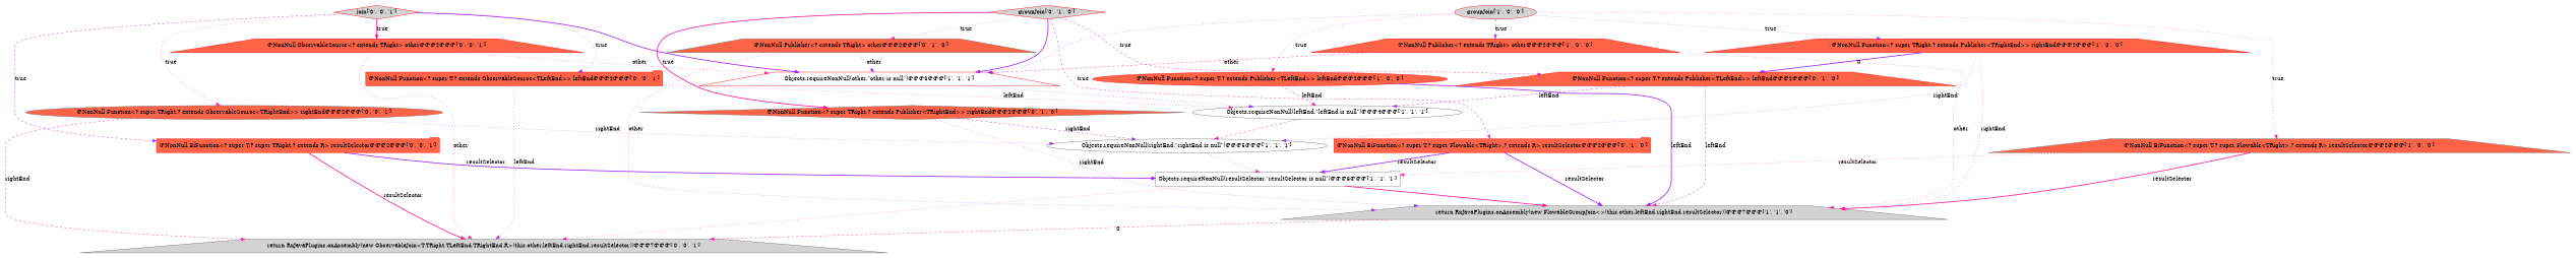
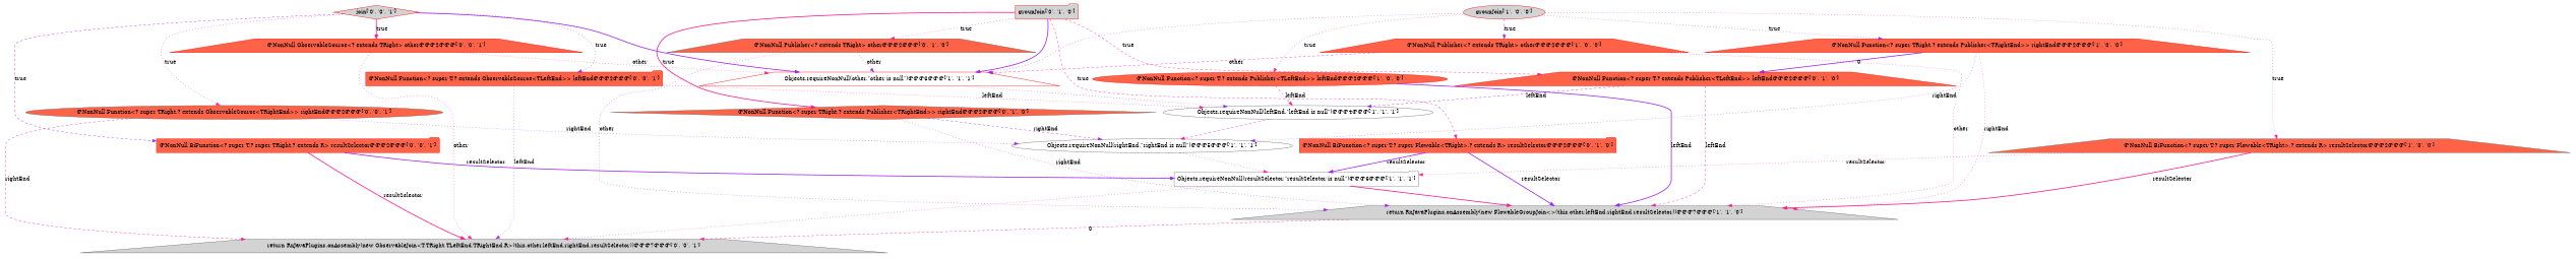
  digraph {
    node [fillcolor=tomato shape=trapezium style=filled color=red]
    edge [style=dotted color=deeppink]
    n1 [fillcolor=white label="Objects.requireNonNull(leftEnd,\"leftEnd is null\")@@@4@@@['1', '1', '1']" shape=ellipse color=gray40]
    n2 [fillcolor=white label="Objects.requireNonNull(rightEnd,\"rightEnd is null\")@@@5@@@['1', '1', '1']" shape=ellipse color=gray40]
    n3 [label="@NonNull Function<? super T,? extends Publisher<TLeftEnd>> leftEnd@@@2@@@['0', '1', '0']"]
    n4 [fillcolor=lightgray label="return RxJavaPlugins.onAssembly(new FlowableGroupJoin<>(this,other,leftEnd,rightEnd,resultSelector))@@@7@@@['1', '1', '0']" color=gray40]
    n5 [label="@NonNull Function<? super TRight,? extends Publisher<TRightEnd>> rightEnd@@@2@@@['0', '1', '0']" shape=diamond color=gray40]
    n6 [label="@NonNull Publisher<? extends TRight> other@@@2@@@['1', '0', '0']"]
    n7 [fillcolor=white label="Objects.requireNonNull(other,\"other is null\")@@@3@@@['1', '1', '1']"]
    n8 [fillcolor=white label="Objects.requireNonNull(resultSelector,\"resultSelector is null\")@@@6@@@['1', '1', '1']" shape=folder color=gray40]
    n9 [fillcolor=lightgray label="groupJoin['1', '0', '0']" shape=ellipse]
    n10 [label="@NonNull Function<? super T,? extends Publisher<TLeftEnd>> leftEnd@@@2@@@['1', '0', '0']" shape=ellipse]
    n11 [label="@NonNull Function<? super TRight,? extends Publisher<TRightEnd>> rightEnd@@@2@@@['1', '0', '0']"]
    n12 [label="@NonNull BiFunction<? super T,? super Flowable<TRight>,? extends R> resultSelector@@@2@@@['1', '0', '0']" color=gray40]
    n13 [fillcolor=lightgray label="return RxJavaPlugins.onAssembly(new ObservableJoin<T,TRight,TLeftEnd,TRightEnd,R>(this,other,leftEnd,rightEnd,resultSelector))@@@7@@@['0', '0', '1']" color=gray40]
-   n14 [fillcolor=lightgray label="groupJoin['0', '1', '0']" shape=diamond]
+   n14 [fillcolor=lightgray label="groupJoin['0', '1', '0']" shape=folder]
    n15 [label="@NonNull Publisher<? extends TRight> other@@@2@@@['0', '1', '0']" color=gray40]
    n16 [label="@NonNull BiFunction<? super T,? super Flowable<TRight>,? extends R> resultSelector@@@2@@@['0', '1', '0']" shape=folder]
    n17 [label="@NonNull BiFunction<? super T,? super TRight,? extends R> resultSelector@@@2@@@['0', '0', '1']" shape=folder]
    n18 [label="@NonNull Function<? super TRight,? extends ObservableSource<TRightEnd>> rightEnd@@@2@@@['0', '0', '1']" shape=ellipse color=gray40]
    n19 [label="@NonNull Function<? super T,? extends ObservableSource<TLeftEnd>> leftEnd@@@2@@@['0', '0', '1']" shape=folder]
    n20 [fillcolor=lightgray label="join['0', '0', '1']" shape=diamond]
    n21 [label="@NonNull ObservableSource<? extends TRight> other@@@2@@@['0', '0', '1']"]
    n1 -> n2 [style=dashed]
    n2 -> n8
    n3 -> n1 [label=leftEnd style=dashed color=purple]
    n3 -> n4 [label=leftEnd style=dashed]
    n4 -> n13 [label=0 style=dashed]
    n5 -> n2 [label=rightEnd style=dashed color=purple]
    n5 -> n4 [label=rightEnd color=purple]
    n6 -> n4 [label=other]
    n6 -> n7 [label=other style=dashed]
    n7 -> n1 [color=purple]
    n8 -> n4 [style=bold]
    n8 -> n13
    n9 -> n6 [label=true style=dashed color=purple]
    n9 -> n7 [color=purple]
    n9 -> n10 [label=true]
    n9 -> n11 [label=true color=purple]
    n9 -> n12 [label=true]
    n10 -> n1 [label=leftEnd style=dashed]
    n10 -> n4 [label=leftEnd style=bold color=purple]
    n11 -> n2 [label=rightEnd color=purple]
    n11 -> n3 [label=0 style=bold color=purple]
    n11 -> n4 [label=rightEnd]
    n12 -> n4 [label=resultSelector style=bold]
    n12 -> n8 [label=resultSelector]
    n14 -> n3 [label=true style=dashed]
    n14 -> n5 [label=true style=bold]
    n14 -> n7 [style=bold color=purple]
    n14 -> n15 [label=true]
    n14 -> n16 [label=true style=dashed]
    n15 -> n4 [label=other color=purple]
    n15 -> n7 [label=other color=purple]
    n16 -> n4 [label=resultSelector style=bold color=purple]
    n16 -> n8 [label=resultSelector style=bold color=purple]
    n17 -> n8 [label=resultSelector style=bold color=purple]
    n17 -> n13 [label=resultSelector style=bold]
    n18 -> n2 [label=rightEnd color=purple]
    n18 -> n13 [label=rightEnd style=dashed]
    n19 -> n1 [label=leftEnd]
    n19 -> n13 [label=leftEnd color=purple]
    n20 -> n7 [style=bold color=purple]
    n20 -> n17 [label=true style=dashed color=purple]
    n20 -> n18 [label=true]
    n20 -> n19 [label=true color=purple]
    n20 -> n21 [label=true style=bold]
    n21 -> n7 [label=other]
    n21 -> n13 [label=other]
  }
